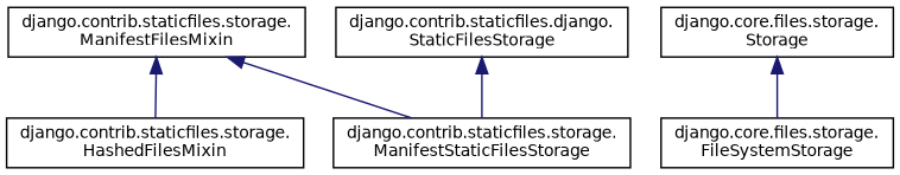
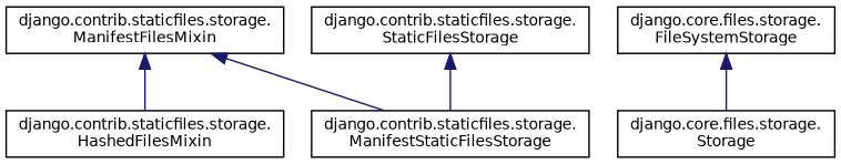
  digraph {
    rankdir=TB
    node [color=black fillcolor=white fontname=Helvetica fontsize=10 shape=record style=filled]
    edge [color=midnightblue dir=back fontname=Helvetica fontsize=10 labelfontname=Helvetica labelfontsize=10 style=solid]
    n1 [height=0.2 label="django.contrib.staticfiles.storage.\lHashedFilesMixin" width=0.4]
    n2 [height=0.2 label="django.contrib.staticfiles.storage.\lManifestFilesMixin" width=0.4]
    n3 [height=0.2 label="django.contrib.staticfiles.storage.\lManifestStaticFilesStorage" width=0.4]
    n4 [height=0.2 label="django.core.files.storage.\lStorage" width=0.4]
    n5 [height=0.2 label="django.core.files.storage.\lFileSystemStorage" width=0.4]
-   n6 [height=0.2 label="django.contrib.staticfiles.django.\lStaticFilesStorage" width=0.4]
+   n6 [height=0.2 label="django.contrib.staticfiles.storage.\lStaticFilesStorage" width=0.4]
    n2 -> n1
    n2 -> n3
-   n4 -> n5
+   n5 -> n4
    n6 -> n3
  }
